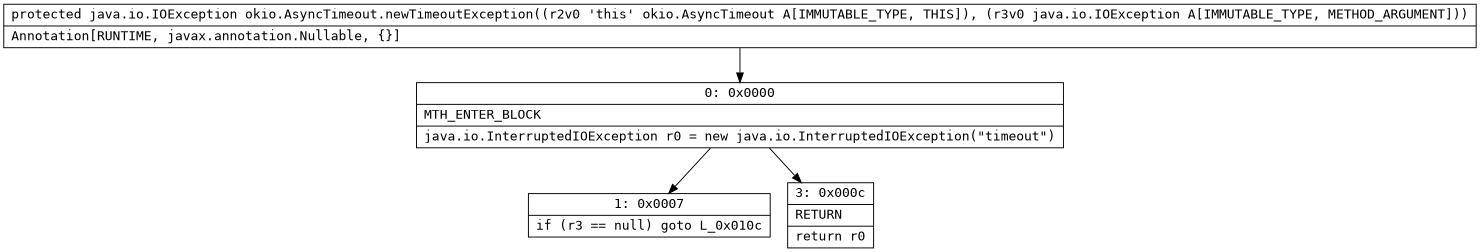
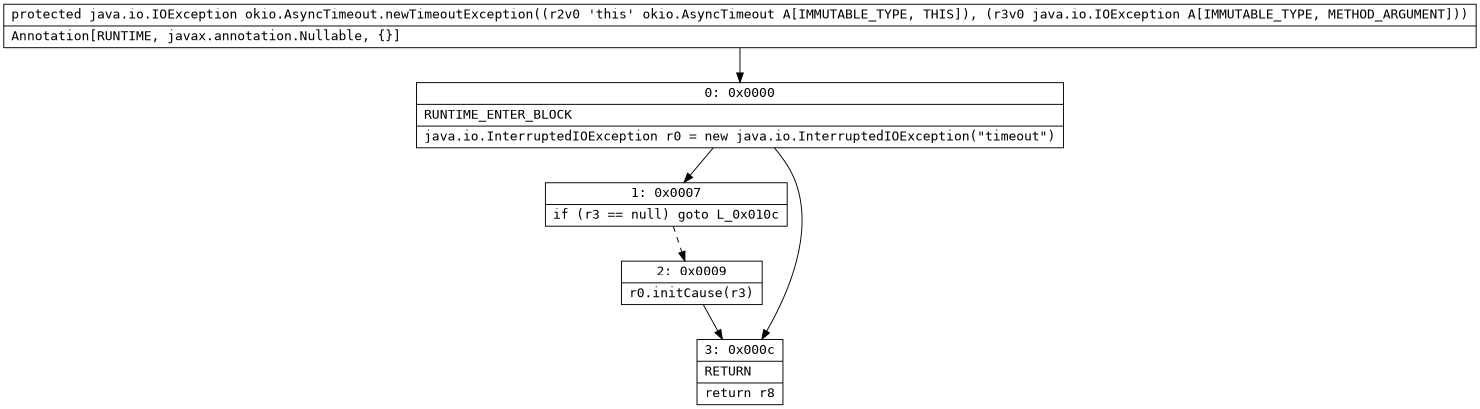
  digraph {
    fontname="DejaVu Sans Mono"
    node [fontname="DejaVu Sans Mono" shape=record]
    edge [fontname="DejaVu Sans Mono"]
-   n1 [label="{0\:\ 0x0000|MTH_ENTER_BLOCK\l|java.io.InterruptedIOException r0 = new java.io.InterruptedIOException(\"timeout\")\l}"]
+   n1 [label="{0\:\ 0x0000|RUNTIME_ENTER_BLOCK\l|java.io.InterruptedIOException r0 = new java.io.InterruptedIOException(\"timeout\")\l}"]
    n2 [label="{1\:\ 0x0007|if (r3 == null) goto L_0x010c\l}"]
-   n3 [label="{3\:\ 0x000c|RETURN\l|return r0\l}"]
+   n3 [label="{3\:\ 0x000c|RETURN\l|return r8\l}"]
+   n4 [label="{2\:\ 0x0009|r0.initCause(r3)\l}"]
    n5 [label="{protected java.io.IOException okio.AsyncTimeout.newTimeoutException((r2v0 'this' okio.AsyncTimeout A[IMMUTABLE_TYPE, THIS]), (r3v0 java.io.IOException A[IMMUTABLE_TYPE, METHOD_ARGUMENT]))  | Annotation[RUNTIME, javax.annotation.Nullable, \{\}]\l}"]
    n1 -> n2
    n1 -> n3
+   n2 -> n4 [style=dashed]
+   n4 -> n3
    n5 -> n1
  }
